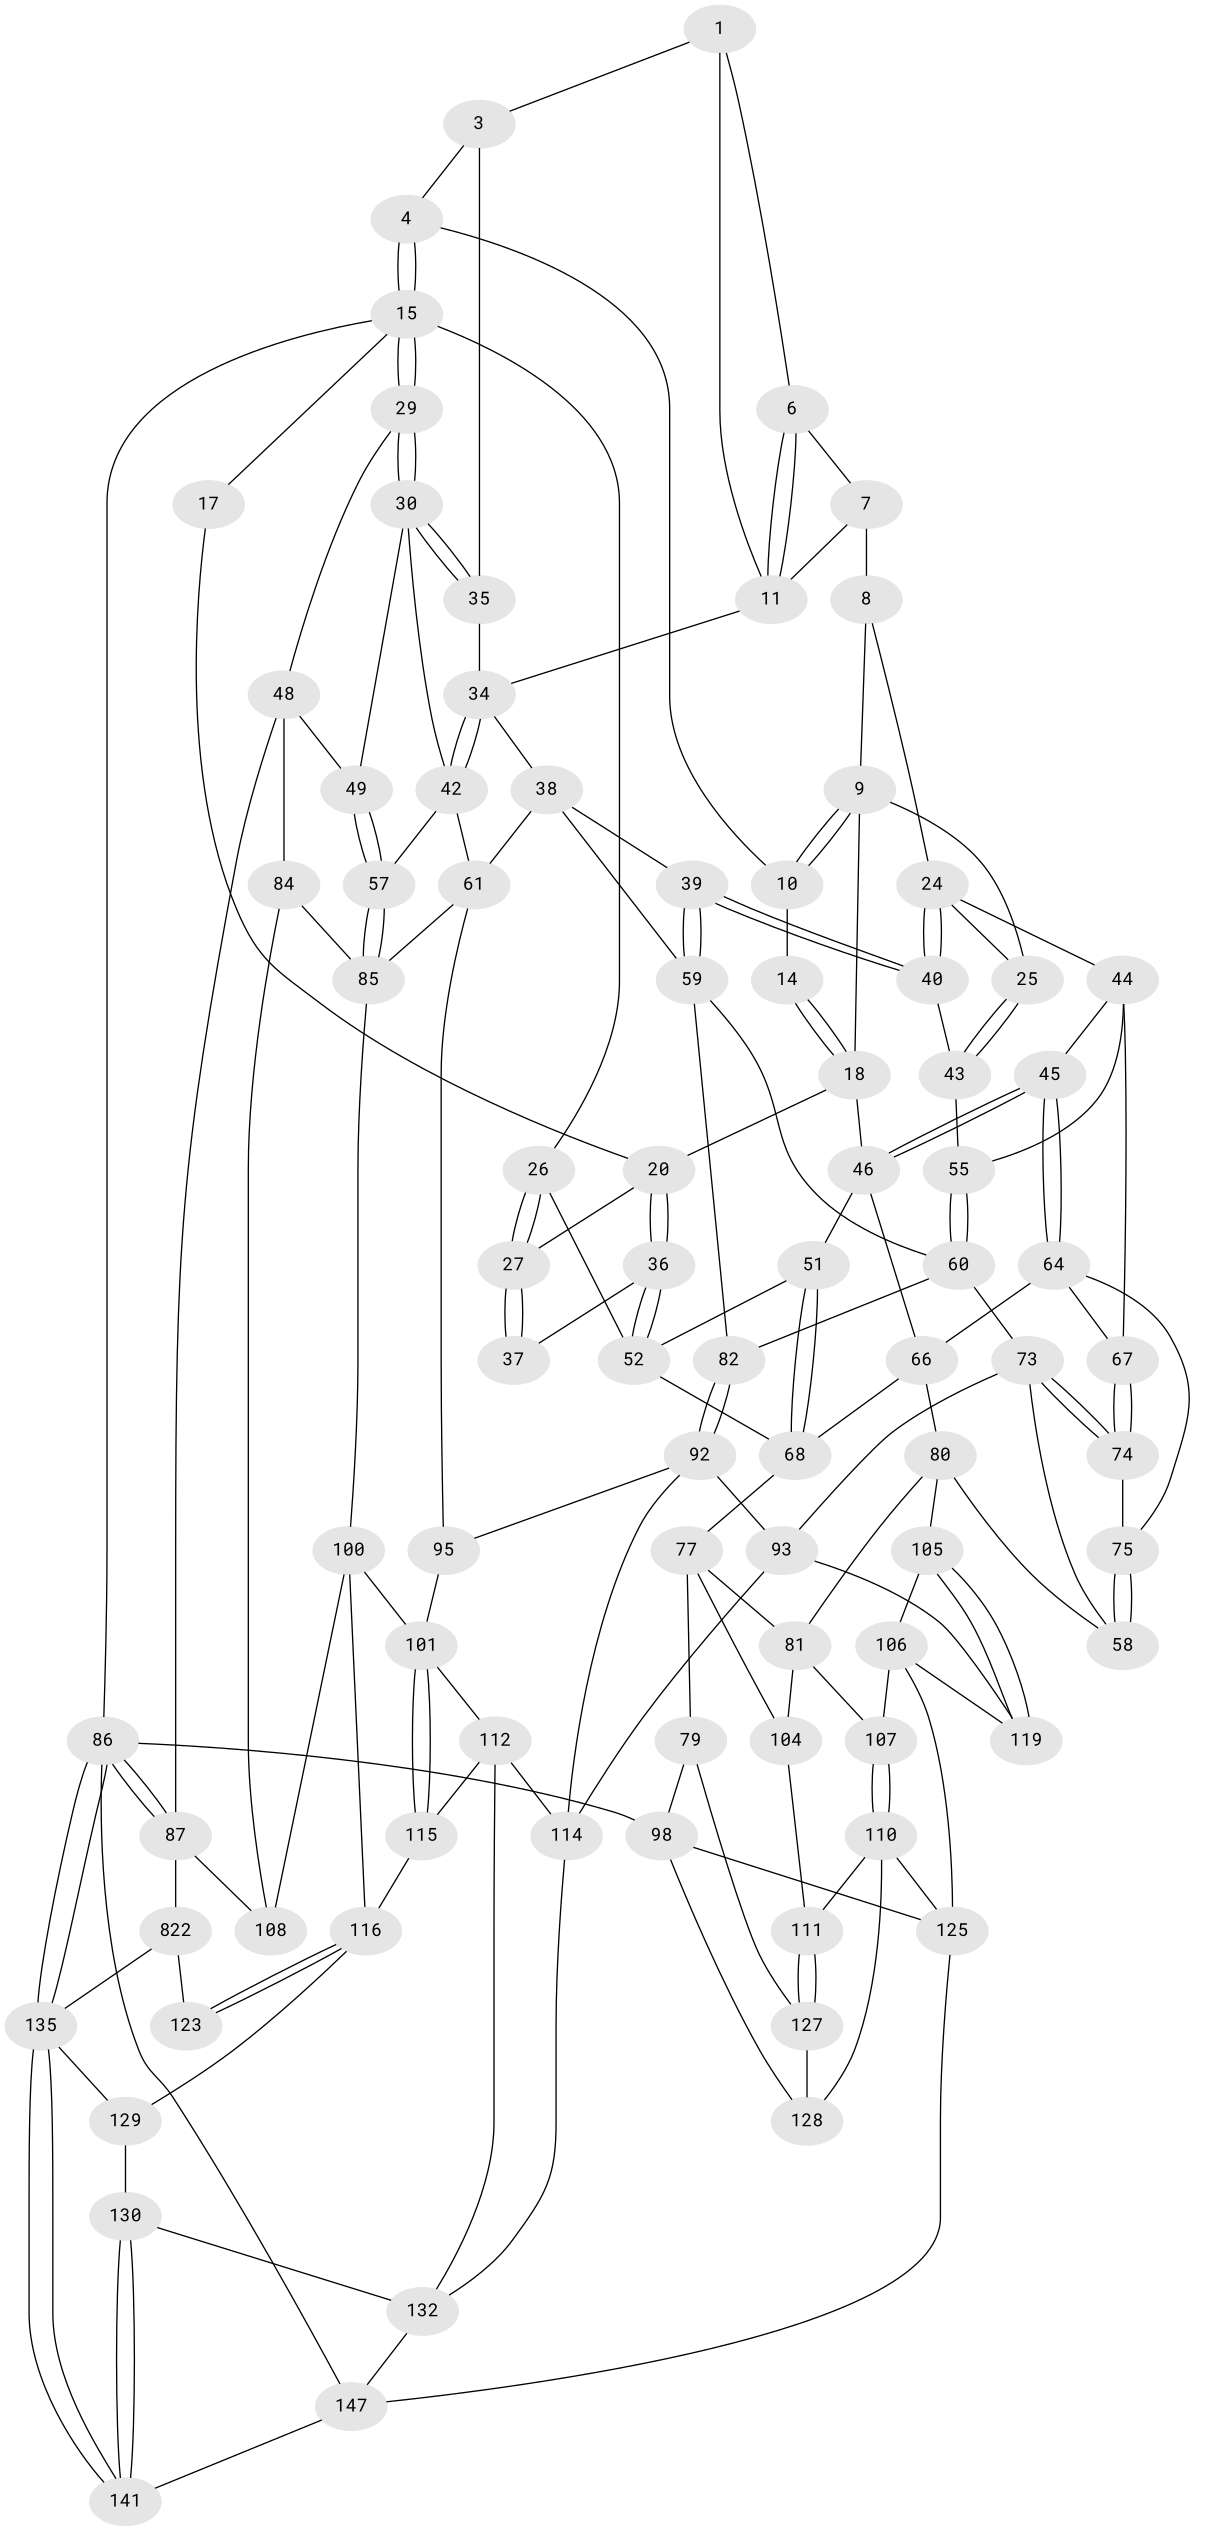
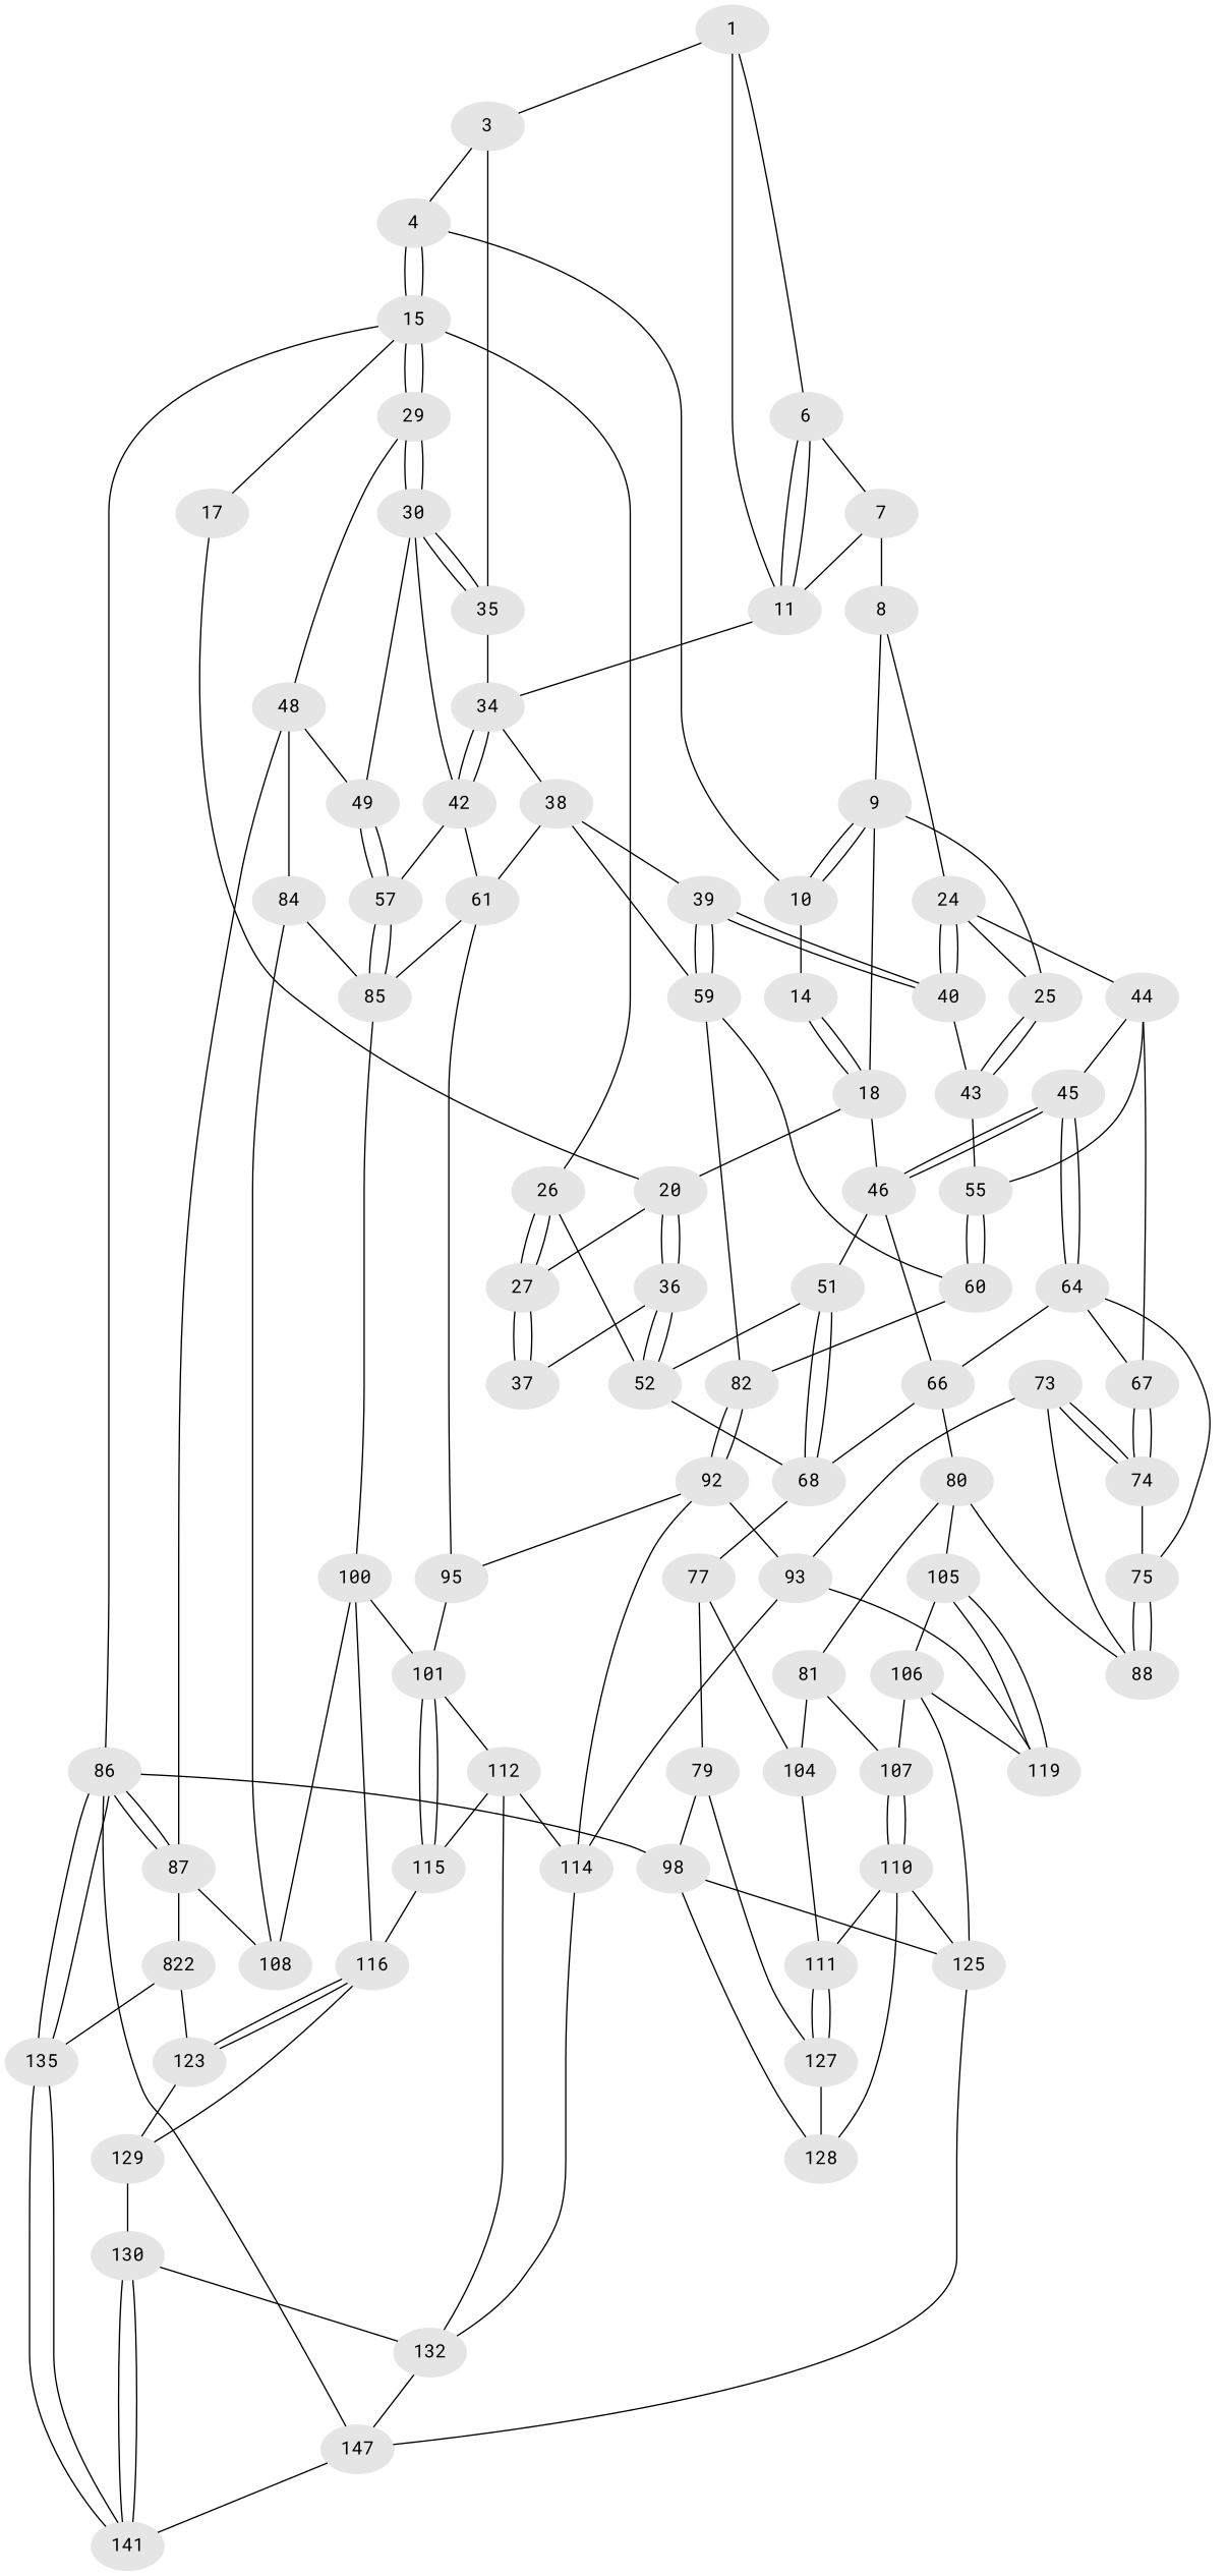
  graph {
    fontname="Roboto Mono"
    node [color=gray90 fontname="Roboto Mono" style=filled]
    edge [fontname="Roboto Mono"]
    1 [super="+2"]
    3 [super="+32"]
    6
    11 [super="+12"]
    4 [super="+5"]
    n6 [label=35 super="+33"]
    7 [super="+13"]
    34 [super="+35"]
    10
    15 [super="+16"]
    14
    17
    26 [super="+54"]
    29
    86 [super="+99"]
    8 [super="+23"]
    9 [super="+22"]
    24
    18 [super="+19"]
    25
    40
    44 [super="+56"]
    20 [super="+21"]
    46 [super="+50"]
    43 [super="+47"]
    42 [super="+58"]
    38 [super="+63"]
    27 [super="+28"]
    52 [super="+53"]
    30 [super="+41"]
    48 [super="+83"]
    87 [super="+121"]
    98 [super="+140"]
    135
    n35 [label=147 super="+138"]
    36
    51
    66 [super="+70"]
    37
    55
    68 [super="+69"]
    79 [super="+97"]
    127
    49
    84
    61 [super="+62"]
    57
    39
    59 [super="+71"]
    60 [super="+72"]
    82
    85 [super="+94"]
    95
    45
    67
    64 [super="+65"]
    74
    75 [super="+76"]
    80 [super="+90"]
    108
    n61 [label=822 super="+136"]
    77 [super="+78"]
    73 [super="+91"]
    100 [super="+109"]
    92 [super="+96"]
-   88 [super="+89" label=58]
+   88 [super="+89"]
    93 [super="+118"]
    101 [super="+102"]
    81 [super="+103"]
    105
    104
    114 [super="+120"]
    119
    107
    111
    125 [super="+139"]
    128
    106 [super="+124"]
    110 [super="+126"]
    116 [super="+117"]
    141 [super="+142"]
    123 [super="+134"]
    132 [super="+133"]
    112 [super="+113"]
    115
    129
    130 [super="+131"]
    1 -- 3
    1 -- 6
    1 -- 11
    3 -- 4
    3 -- n6 [weight=2]
    6 -- 11
    6 -- 11
    6 -- 7
    11 -- 34
    4 -- 10
    4 -- 15
    4 -- 15
    n6 -- 34
    7 -- 11
    7 -- 8 [weight=2]
    34 -- 42
    34 -- 42
    34 -- 38
    10 -- 14
    15 -- 17
    15 -- 26
    15 -- 29
    15 -- 29
    15 -- 86 [weight=2]
    14 -- 18
    14 -- 18
    17 -- 20
    26 -- 27
    26 -- 27
    26 -- 52
    29 -- 30
    29 -- 30
    29 -- 48
    86 -- 87
    86 -- 87
    86 -- 98
    86 -- 135
    86 -- 135
    86 -- n35
    8 -- 9
    8 -- 24
    9 -- 10
    9 -- 10
    9 -- 18
    9 -- 25
    24 -- 25
    24 -- 40
    24 -- 40
    24 -- 44
    18 -- 20
    18 -- 46
    25 -- 43
    25 -- 43
    40 -- 43
    44 -- 55
    44 -- 45
    44 -- 67
    20 -- 27
    20 -- 36
    20 -- 36
    46 -- 51
    46 -- 66
    43 -- 55
    42 -- 61
    42 -- 57
    38 -- 61
    38 -- 39
    38 -- 59
    27 -- 37 [weight=2]
    27 -- 37
    52 -- 68
    30 -- n6
    30 -- n6
    30 -- 42
    30 -- 49
    48 -- 87
    48 -- 49
    48 -- 84
    87 -- 108
    87 -- n61
    98 -- 125
    98 -- 128
    135 -- 141
    135 -- 141
    n35 -- 141
    36 -- 52
    36 -- 52
    36 -- 37
    51 -- 52
    51 -- 68
    51 -- 68
    66 -- 68
    66 -- 80
    55 -- 60
    55 -- 60
    68 -- 77
    79 -- 98
    79 -- 127
    127 -- 128
    49 -- 57
    49 -- 57
    84 -- 85
    84 -- 108
    61 -- 85
    61 -- 95
    57 -- 85
    57 -- 85
    39 -- 40
    39 -- 40
    39 -- 59
    39 -- 59
    59 -- 60
    59 -- 82
    60 -- 82
-   60 -- 73
    82 -- 92
    82 -- 92
    85 -- 100
    95 -- 101
    45 -- 46
    45 -- 46
    45 -- 64
    45 -- 64
    67 -- 74
    67 -- 74
    64 -- 66
    64 -- 67
    64 -- 75
    74 -- 75
    75 -- 88 [weight=2]
    75 -- 88
    80 -- 88
    80 -- 81
    80 -- 105
    n61 -- 135
    n61 -- 123 [weight=2]
    77 -- 79
-   77 -- 81
    77 -- 104
    73 -- 74
    73 -- 74
    73 -- 88
    73 -- 93
    100 -- 108
    100 -- 101
    100 -- 116
    92 -- 95
    92 -- 93
    92 -- 114
    93 -- 114
    93 -- 119
    101 -- 112
    101 -- 115
    101 -- 115
    81 -- 104
    81 -- 107
    105 -- 119
    105 -- 119
    105 -- 106
    104 -- 111
    114 -- 132
    107 -- 110
    107 -- 110
    111 -- 127
    111 -- 127
    125 -- n35
    106 -- 119
    106 -- 107
    106 -- 125
    110 -- 111
    110 -- 125
    110 -- 128
    116 -- 123
    116 -- 123
    116 -- 129
-   135 -- 129
+   123 -- 129
    132 -- n35
    112 -- 114
    112 -- 132
    112 -- 115
    115 -- 116
    129 -- 130
    130 -- 141 [weight=2]
    130 -- 141
    130 -- 132
  }
